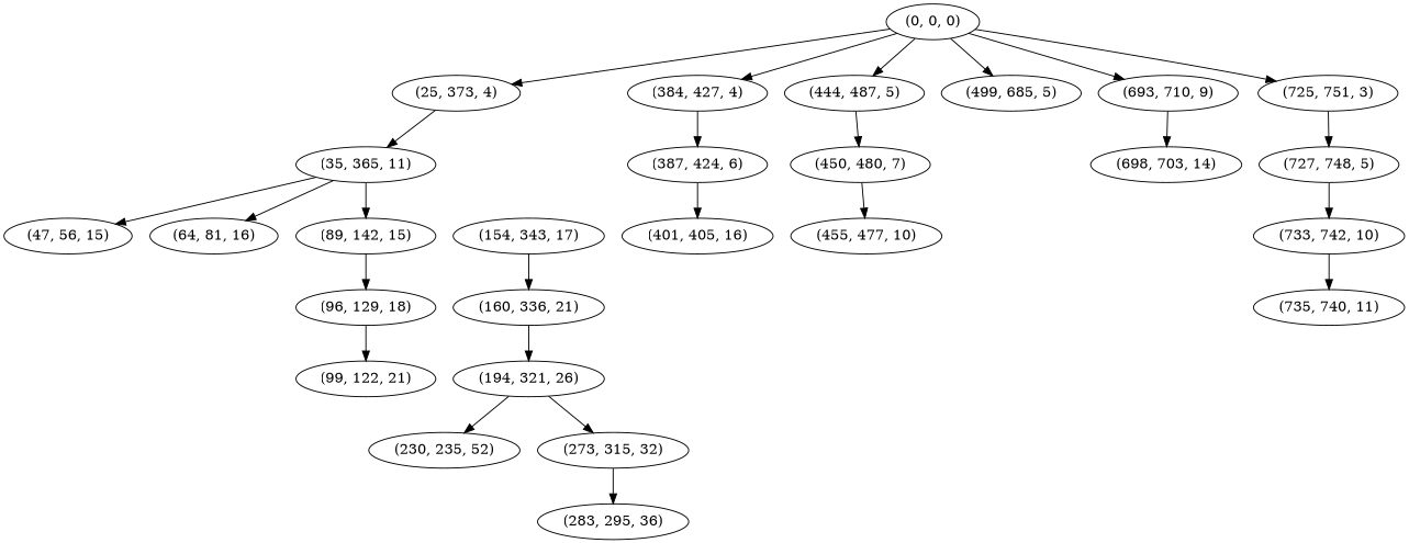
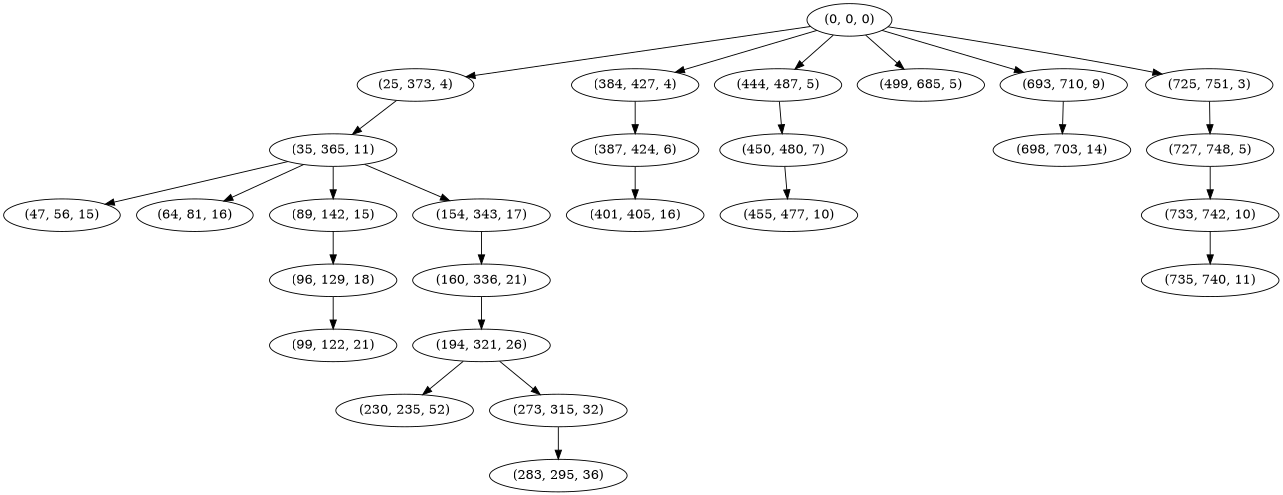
  digraph {
    "(0, 0, 0)"
    "(25, 373, 4)"
    "(384, 427, 4)"
    "(444, 487, 5)"
    n5 [label="(499, 685, 5)"]
    "(693, 710, 9)"
    "(725, 751, 3)"
    "(35, 365, 11)"
    "(387, 424, 6)"
    "(450, 480, 7)"
    "(698, 703, 14)"
    "(727, 748, 5)"
    "(47, 56, 15)"
    "(64, 81, 16)"
    "(89, 142, 15)"
    "(154, 343, 17)"
    "(96, 129, 18)"
    "(160, 336, 21)"
    "(99, 122, 21)"
    "(194, 321, 26)"
    "(230, 235, 52)"
    "(273, 315, 32)"
    "(283, 295, 36)"
    "(401, 405, 16)"
    "(455, 477, 10)"
    "(733, 742, 10)"
    "(735, 740, 11)"
    "(0, 0, 0)" -> "(25, 373, 4)"
    "(0, 0, 0)" -> "(384, 427, 4)"
    "(0, 0, 0)" -> "(444, 487, 5)"
    "(0, 0, 0)" -> n5
    "(0, 0, 0)" -> "(693, 710, 9)"
    "(0, 0, 0)" -> "(725, 751, 3)"
    "(25, 373, 4)" -> "(35, 365, 11)"
    "(384, 427, 4)" -> "(387, 424, 6)"
    "(444, 487, 5)" -> "(450, 480, 7)"
    "(693, 710, 9)" -> "(698, 703, 14)"
    "(725, 751, 3)" -> "(727, 748, 5)"
    "(35, 365, 11)" -> "(47, 56, 15)"
    "(35, 365, 11)" -> "(64, 81, 16)"
    "(35, 365, 11)" -> "(89, 142, 15)"
+   "(35, 365, 11)" -> "(154, 343, 17)"
    "(387, 424, 6)" -> "(401, 405, 16)"
    "(450, 480, 7)" -> "(455, 477, 10)"
    "(727, 748, 5)" -> "(733, 742, 10)"
    "(89, 142, 15)" -> "(96, 129, 18)"
    "(154, 343, 17)" -> "(160, 336, 21)"
    "(96, 129, 18)" -> "(99, 122, 21)"
    "(160, 336, 21)" -> "(194, 321, 26)"
    "(194, 321, 26)" -> "(230, 235, 52)"
    "(194, 321, 26)" -> "(273, 315, 32)"
    "(273, 315, 32)" -> "(283, 295, 36)"
    "(733, 742, 10)" -> "(735, 740, 11)"
  }
